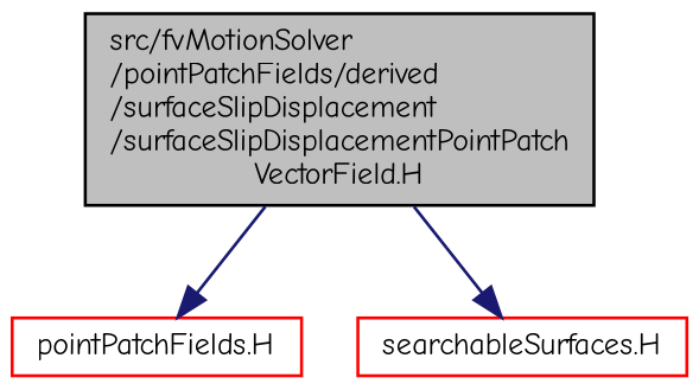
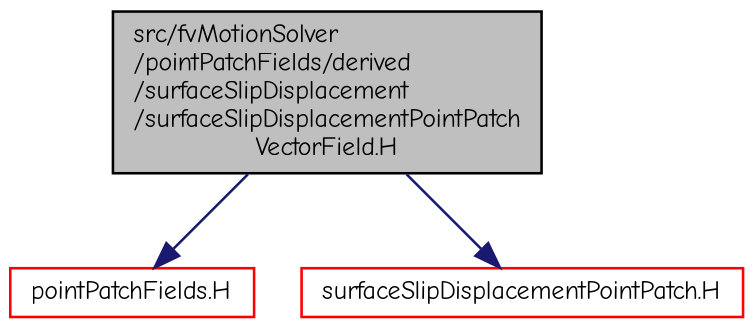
  digraph {
    fontname="Comic Neue"
    node [color=red fontname="Comic Neue" fontsize=10 shape=record]
    edge [color=midnightblue fontname="Comic Neue" fontsize=10 labelfontname=FreeSans labelfontsize=10 style=solid]
    n1 [color=black fillcolor=grey75 fontcolor=black height=0.2 label="src/fvMotionSolver\l/pointPatchFields/derived\l/surfaceSlipDisplacement\l/surfaceSlipDisplacementPointPatch\lVectorField.H" style=filled width=0.4]
    n2 [height=0.2 label="pointPatchFields.H" width=0.4]
-   n3 [height=0.2 label="searchableSurfaces.H" width=0.4]
+   n3 [height=0.2 label="surfaceSlipDisplacementPointPatch.H" width=0.4]
    n1 -> n2
    n1 -> n3
  }
